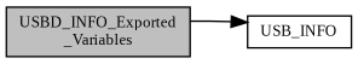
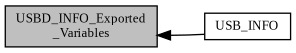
  digraph {
    rankdir=LR
    fontname="Liberation Serif"
    node [color=black fontname="Liberation Serif" fontsize=10 shape=record style=filled]
    n1 [fillcolor=grey75 fontcolor=black height=0.2 label="USBD_INFO_Exported\l_Variables" width=0.4]
    n2 [fillcolor=white height=0.2 label=USB_INFO width=0.4]
-   n2 -> n1 [dir=back fontname="Liberation Serif" fontsize=10 labelfontname=Helvetica labelfontsize=10 shape=plaintext style=solid]
+   n1 -> n2 [dir=back fontname="Liberation Serif" fontsize=10 labelfontname=Helvetica labelfontsize=10 shape=plaintext style=solid]
  }
